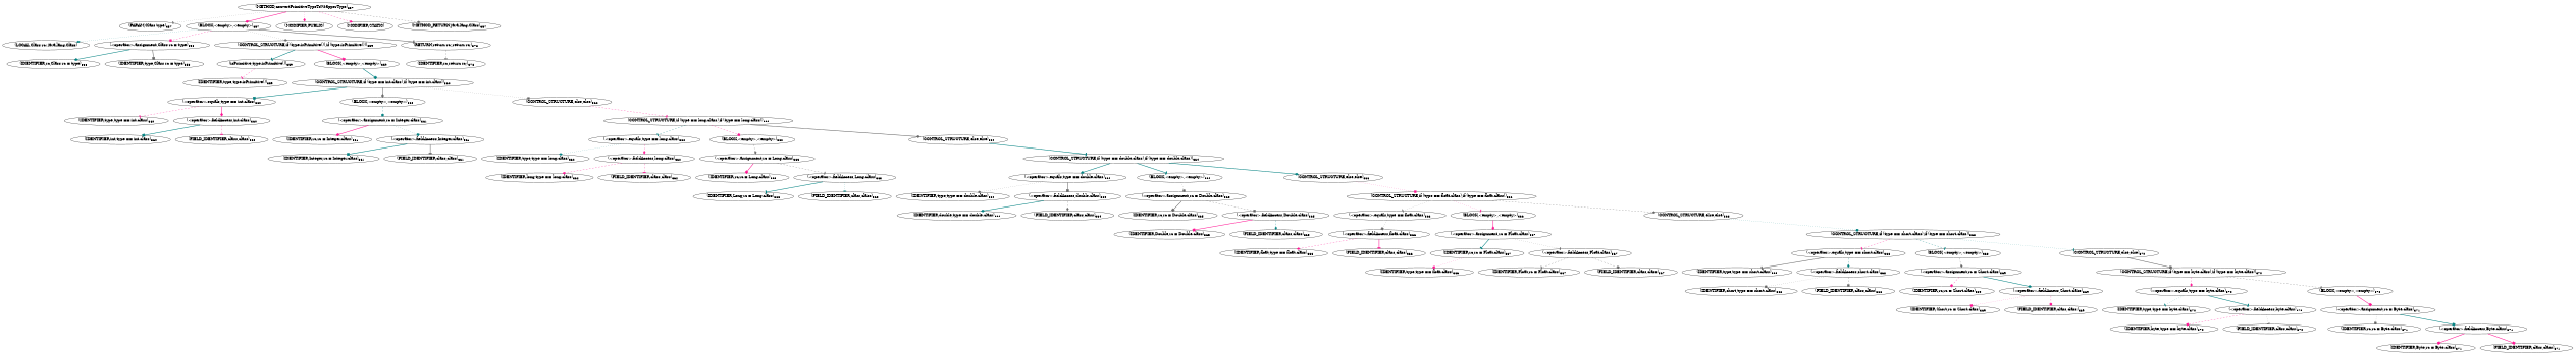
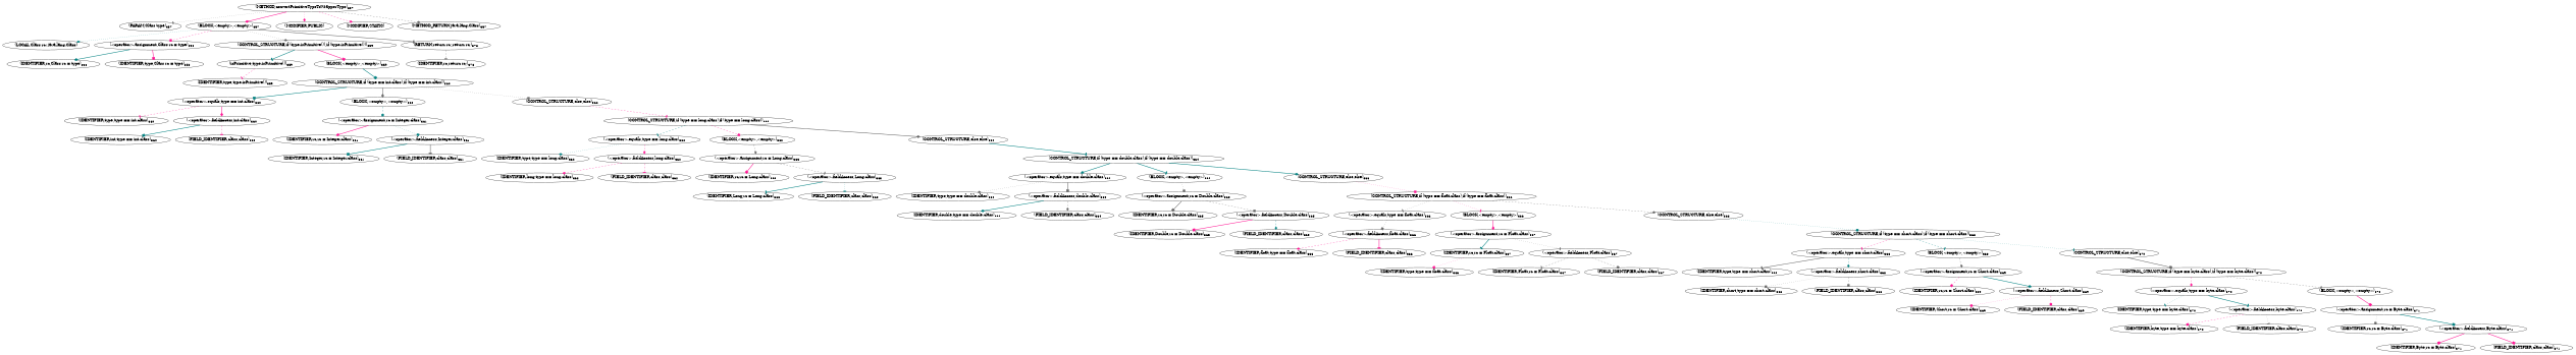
  digraph {
    edge [arrowhead=box color=gray40 style=bold]
    n1 [label=<(METHOD,convertPrimitiveTypeToWrapperType)<SUB>357</SUB>>]
    n2 [label=<(PARAM,Class type)<SUB>357</SUB>>]
    n3 [label=<(BLOCK,&lt;empty&gt;,&lt;empty&gt;)<SUB>357</SUB>>]
    n4 [label=<(MODIFIER,PUBLIC)>]
    n5 [label=<(MODIFIER,STATIC)>]
    n6 [label=<(METHOD_RETURN,java.lang.Class)<SUB>357</SUB>>]
    n7 [label=<(LOCAL,Class rc: java.lang.Class)>]
    n8 [label=<(&lt;operator&gt;.assignment,Class rc = type)<SUB>358</SUB>>]
    n9 [label=<(CONTROL_STRUCTURE,if (type.isPrimitive()),if (type.isPrimitive()))<SUB>359</SUB>>]
    n10 [label=<(RETURN,return rc;,return rc;)<SUB>378</SUB>>]
    n11 [label=<(IDENTIFIER,rc,Class rc = type)<SUB>358</SUB>>]
    n12 [label=<(IDENTIFIER,type,Class rc = type)<SUB>358</SUB>>]
    n13 [label=<(isPrimitive,type.isPrimitive())<SUB>359</SUB>>]
    n14 [label=<(BLOCK,&lt;empty&gt;,&lt;empty&gt;)<SUB>359</SUB>>]
    n15 [label=<(IDENTIFIER,rc,return rc;)<SUB>378</SUB>>]
    n16 [label=<(IDENTIFIER,type,type.isPrimitive())<SUB>359</SUB>>]
    n17 [label=<(CONTROL_STRUCTURE,if (type == int.class),if (type == int.class))<SUB>360</SUB>>]
    n18 [label=<(&lt;operator&gt;.equals,type == int.class)<SUB>360</SUB>>]
    n19 [label=<(BLOCK,&lt;empty&gt;,&lt;empty&gt;)<SUB>360</SUB>>]
    n20 [label=<(CONTROL_STRUCTURE,else,else)<SUB>362</SUB>>]
    n21 [label=<(IDENTIFIER,type,type == int.class)<SUB>360</SUB>>]
    n22 [label=<(&lt;operator&gt;.fieldAccess,int.class)<SUB>360</SUB>>]
    n23 [label=<(&lt;operator&gt;.assignment,rc = Integer.class)<SUB>361</SUB>>]
    n24 [label=<(CONTROL_STRUCTURE,if (type == long.class),if (type == long.class))<SUB>362</SUB>>]
    n25 [label=<(IDENTIFIER,int,type == int.class)<SUB>360</SUB>>]
    n26 [label=<(FIELD_IDENTIFIER,class,class)<SUB>360</SUB>>]
    n27 [label=<(IDENTIFIER,rc,rc = Integer.class)<SUB>361</SUB>>]
    n28 [label=<(&lt;operator&gt;.fieldAccess,Integer.class)<SUB>361</SUB>>]
    n29 [label=<(IDENTIFIER,Integer,rc = Integer.class)<SUB>361</SUB>>]
    n30 [label=<(FIELD_IDENTIFIER,class,class)<SUB>361</SUB>>]
    n31 [label=<(&lt;operator&gt;.equals,type == long.class)<SUB>362</SUB>>]
    n32 [label=<(BLOCK,&lt;empty&gt;,&lt;empty&gt;)<SUB>362</SUB>>]
    n33 [label=<(CONTROL_STRUCTURE,else,else)<SUB>364</SUB>>]
    n34 [label=<(IDENTIFIER,type,type == long.class)<SUB>362</SUB>>]
    n35 [label=<(&lt;operator&gt;.fieldAccess,long.class)<SUB>362</SUB>>]
    n36 [label=<(&lt;operator&gt;.assignment,rc = Long.class)<SUB>363</SUB>>]
    n37 [label=<(CONTROL_STRUCTURE,if (type == double.class),if (type == double.class))<SUB>364</SUB>>]
    n38 [label=<(IDENTIFIER,long,type == long.class)<SUB>362</SUB>>]
    n39 [label=<(FIELD_IDENTIFIER,class,class)<SUB>362</SUB>>]
    n40 [label=<(IDENTIFIER,rc,rc = Long.class)<SUB>363</SUB>>]
    n41 [label=<(&lt;operator&gt;.fieldAccess,Long.class)<SUB>363</SUB>>]
    n42 [label=<(IDENTIFIER,Long,rc = Long.class)<SUB>363</SUB>>]
    n43 [label=<(FIELD_IDENTIFIER,class,class)<SUB>363</SUB>>]
    n44 [label=<(&lt;operator&gt;.equals,type == double.class)<SUB>364</SUB>>]
    n45 [label=<(BLOCK,&lt;empty&gt;,&lt;empty&gt;)<SUB>364</SUB>>]
    n46 [label=<(CONTROL_STRUCTURE,else,else)<SUB>366</SUB>>]
    n47 [label=<(IDENTIFIER,type,type == double.class)<SUB>364</SUB>>]
    n48 [label=<(&lt;operator&gt;.fieldAccess,double.class)<SUB>364</SUB>>]
    n49 [label=<(&lt;operator&gt;.assignment,rc = Double.class)<SUB>365</SUB>>]
    n50 [label=<(CONTROL_STRUCTURE,if (type == float.class),if (type == float.class))<SUB>366</SUB>>]
    n51 [label=<(IDENTIFIER,double,type == double.class)<SUB>364</SUB>>]
    n52 [label=<(FIELD_IDENTIFIER,class,class)<SUB>364</SUB>>]
    n53 [label=<(IDENTIFIER,rc,rc = Double.class)<SUB>365</SUB>>]
    n54 [label=<(&lt;operator&gt;.fieldAccess,Double.class)<SUB>365</SUB>>]
    n55 [label=<(IDENTIFIER,Double,rc = Double.class)<SUB>365</SUB>>]
    n56 [label=<(FIELD_IDENTIFIER,class,class)<SUB>365</SUB>>]
    n57 [label=<(&lt;operator&gt;.equals,type == float.class)<SUB>366</SUB>>]
    n58 [label=<(BLOCK,&lt;empty&gt;,&lt;empty&gt;)<SUB>366</SUB>>]
    n59 [label=<(CONTROL_STRUCTURE,else,else)<SUB>368</SUB>>]
    n60 [label=<(&lt;operator&gt;.fieldAccess,float.class)<SUB>366</SUB>>]
    n61 [label=<(&lt;operator&gt;.assignment,rc = Float.class)<SUB>367</SUB>>]
    n62 [label=<(CONTROL_STRUCTURE,if (type == short.class),if (type == short.class))<SUB>368</SUB>>]
    n63 [label=<(IDENTIFIER,type,type == float.class)<SUB>366</SUB>>]
    n64 [label=<(IDENTIFIER,float,type == float.class)<SUB>366</SUB>>]
    n65 [label=<(FIELD_IDENTIFIER,class,class)<SUB>366</SUB>>]
    n66 [label=<(IDENTIFIER,rc,rc = Float.class)<SUB>367</SUB>>]
    n67 [label=<(&lt;operator&gt;.fieldAccess,Float.class)<SUB>367</SUB>>]
    n68 [label=<(IDENTIFIER,Float,rc = Float.class)<SUB>367</SUB>>]
    n69 [label=<(FIELD_IDENTIFIER,class,class)<SUB>367</SUB>>]
    n70 [label=<(&lt;operator&gt;.equals,type == short.class)<SUB>368</SUB>>]
    n71 [label=<(BLOCK,&lt;empty&gt;,&lt;empty&gt;)<SUB>368</SUB>>]
    n72 [label=<(CONTROL_STRUCTURE,else,else)<SUB>370</SUB>>]
    n73 [label=<(IDENTIFIER,type,type == short.class)<SUB>368</SUB>>]
    n74 [label=<(&lt;operator&gt;.fieldAccess,short.class)<SUB>368</SUB>>]
    n75 [label=<(&lt;operator&gt;.assignment,rc = Short.class)<SUB>369</SUB>>]
    n76 [label=<(CONTROL_STRUCTURE,if (type == byte.class),if (type == byte.class))<SUB>370</SUB>>]
    n77 [label=<(IDENTIFIER,short,type == short.class)<SUB>368</SUB>>]
    n78 [label=<(FIELD_IDENTIFIER,class,class)<SUB>368</SUB>>]
    n79 [label=<(IDENTIFIER,rc,rc = Short.class)<SUB>369</SUB>>]
    n80 [label=<(&lt;operator&gt;.fieldAccess,Short.class)<SUB>369</SUB>>]
    n81 [label=<(IDENTIFIER,Short,rc = Short.class)<SUB>369</SUB>>]
    n82 [label=<(FIELD_IDENTIFIER,class,class)<SUB>369</SUB>>]
    n83 [label=<(&lt;operator&gt;.equals,type == byte.class)<SUB>370</SUB>>]
    n84 [label=<(BLOCK,&lt;empty&gt;,&lt;empty&gt;)<SUB>370</SUB>>]
    n85 [label=<(IDENTIFIER,type,type == byte.class)<SUB>370</SUB>>]
    n86 [label=<(&lt;operator&gt;.fieldAccess,byte.class)<SUB>370</SUB>>]
    n87 [label=<(&lt;operator&gt;.assignment,rc = Byte.class)<SUB>371</SUB>>]
    n88 [label=<(IDENTIFIER,byte,type == byte.class)<SUB>270</SUB>>]
    n89 [label=<(FIELD_IDENTIFIER,class,class)<SUB>370</SUB>>]
    n90 [label=<(IDENTIFIER,rc,rc = Byte.class)<SUB>371</SUB>>]
    n91 [label=<(&lt;operator&gt;.fieldAccess,Byte.class)<SUB>371</SUB>>]
    n92 [label=<(IDENTIFIER,Byte,rc = Byte.class)<SUB>371</SUB>>]
    n93 [label=<(FIELD_IDENTIFIER,class,class)<SUB>371</SUB>>]
    n1 -> n2 [arrowhead=tee style=dotted]
    n1 -> n3 [arrowhead=diamond color=deeppink]
    n1 -> n4 [arrowhead=diamond color=deeppink style=dotted]
    n1 -> n5 [arrowhead=diamond color=deeppink style=dashed]
    n1 -> n6 [arrowhead=diamond style=dashed]
    n3 -> n7 [arrowhead=diamond color=teal style=dotted]
    n3 -> n8 [color=deeppink style=dashed]
    n3 -> n9 [arrowhead=diamond style=dotted]
    n3 -> n10 [arrowhead=tee]
    n8 -> n11 [arrowhead=diamond color=teal]
-   n8 -> n12
+   n8 -> n12 [color=deeppink]
    n9 -> n13 [arrowhead=tee color=teal]
    n9 -> n14 [color=deeppink]
    n10 -> n15 [arrowhead=tee style=dashed]
    n13 -> n16 [arrowhead=tee color=deeppink style=dashed]
    n14 -> n17 [color=teal]
    n17 -> n18 [color=teal]
    n17 -> n19 [arrowhead=diamond]
    n17 -> n20 [style=dotted]
    n18 -> n21 [arrowhead=tee color=deeppink style=dashed]
    n18 -> n22 [arrowhead=diamond color=deeppink]
    n19 -> n23 [color=teal style=dashed]
    n20 -> n24 [arrowhead=tee color=deeppink style=dashed]
    n22 -> n25 [color=teal]
    n22 -> n26 [arrowhead=tee color=deeppink style=dashed]
    n23 -> n27 [arrowhead=diamond color=deeppink]
    n23 -> n28 [color=teal style=dotted]
    n24 -> n31 [arrowhead=tee color=teal style=dashed]
    n24 -> n32 [color=deeppink style=dashed]
    n24 -> n33 [arrowhead=diamond]
    n28 -> n29 [color=teal]
    n28 -> n30 [arrowhead=tee]
    n31 -> n34 [arrowhead=diamond color=teal style=dotted]
    n31 -> n35 [arrowhead=diamond color=deeppink style=dashed]
    n32 -> n36 [arrowhead=diamond style=dashed]
    n33 -> n37 [arrowhead=tee color=teal]
    n35 -> n38 [arrowhead=diamond color=deeppink style=dashed]
    n35 -> n39 [arrowhead=tee color=deeppink style=dashed]
    n36 -> n40 [color=deeppink]
    n36 -> n41 [arrowhead=tee style=dashed]
    n37 -> n44 [arrowhead=diamond color=teal]
    n37 -> n45 [arrowhead=tee color=teal]
    n37 -> n46 [arrowhead=diamond color=teal]
    n41 -> n42 [arrowhead=tee color=teal]
    n41 -> n43 [arrowhead=tee color=teal style=dotted]
    n44 -> n47 [arrowhead=diamond style=dotted]
    n44 -> n48
    n45 -> n49 [style=dotted]
    n46 -> n50 [color=deeppink style=dotted]
    n48 -> n51 [arrowhead=diamond color=teal]
    n48 -> n52 [arrowhead=diamond style=dashed]
    n49 -> n53
    n49 -> n54 [style=dashed]
    n50 -> n57 [arrowhead=tee style=dotted]
    n50 -> n58 [arrowhead=tee color=deeppink style=dotted]
    n50 -> n59 [arrowhead=diamond style=dashed]
    n54 -> n55 [color=deeppink]
    n54 -> n56 [arrowhead=diamond color=teal style=dashed]
    n57 -> n60 [style=dotted]
    n58 -> n61 [arrowhead=diamond color=deeppink]
    n59 -> n62 [color=teal style=dotted]
    n60 -> n64 [arrowhead=diamond color=deeppink style=dashed]
    n60 -> n65 [arrowhead=tee color=deeppink]
    n61 -> n66 [arrowhead=tee color=teal]
    n61 -> n67 [arrowhead=tee style=dotted]
    n62 -> n70 [arrowhead=tee color=deeppink style=dashed]
    n62 -> n71 [arrowhead=tee color=teal style=dashed]
    n62 -> n72 [arrowhead=tee color=teal style=dotted]
    n66 -> n63 [color=deeppink style=dotted]
    n67 -> n68 [arrowhead=tee style=dashed]
    n67 -> n69 [style=dashed]
    n70 -> n73 [arrowhead=tee]
    n70 -> n74 [arrowhead=diamond color=teal style=dashed]
    n71 -> n75 [arrowhead=diamond style=dashed]
    n72 -> n76
    n74 -> n77 [style=dotted]
    n74 -> n78 [style=dashed]
    n75 -> n79 [color=deeppink style=dashed]
    n75 -> n80 [arrowhead=diamond color=teal]
    n76 -> n83 [arrowhead=diamond color=deeppink style=dashed]
    n76 -> n84 [arrowhead=tee style=dashed]
    n80 -> n81 [color=deeppink style=dotted]
    n80 -> n82 [color=deeppink style=dashed]
    n83 -> n85 [arrowhead=tee color=teal style=dotted]
    n83 -> n86 [arrowhead=tee color=teal]
    n84 -> n87 [color=deeppink]
    n86 -> n88 [color=deeppink style=dashed]
    n86 -> n89 [arrowhead=tee style=dotted]
    n87 -> n90 [style=dotted]
    n87 -> n91 [color=teal]
    n91 -> n92 [color=deeppink]
    n91 -> n93 [color=deeppink]
  }
